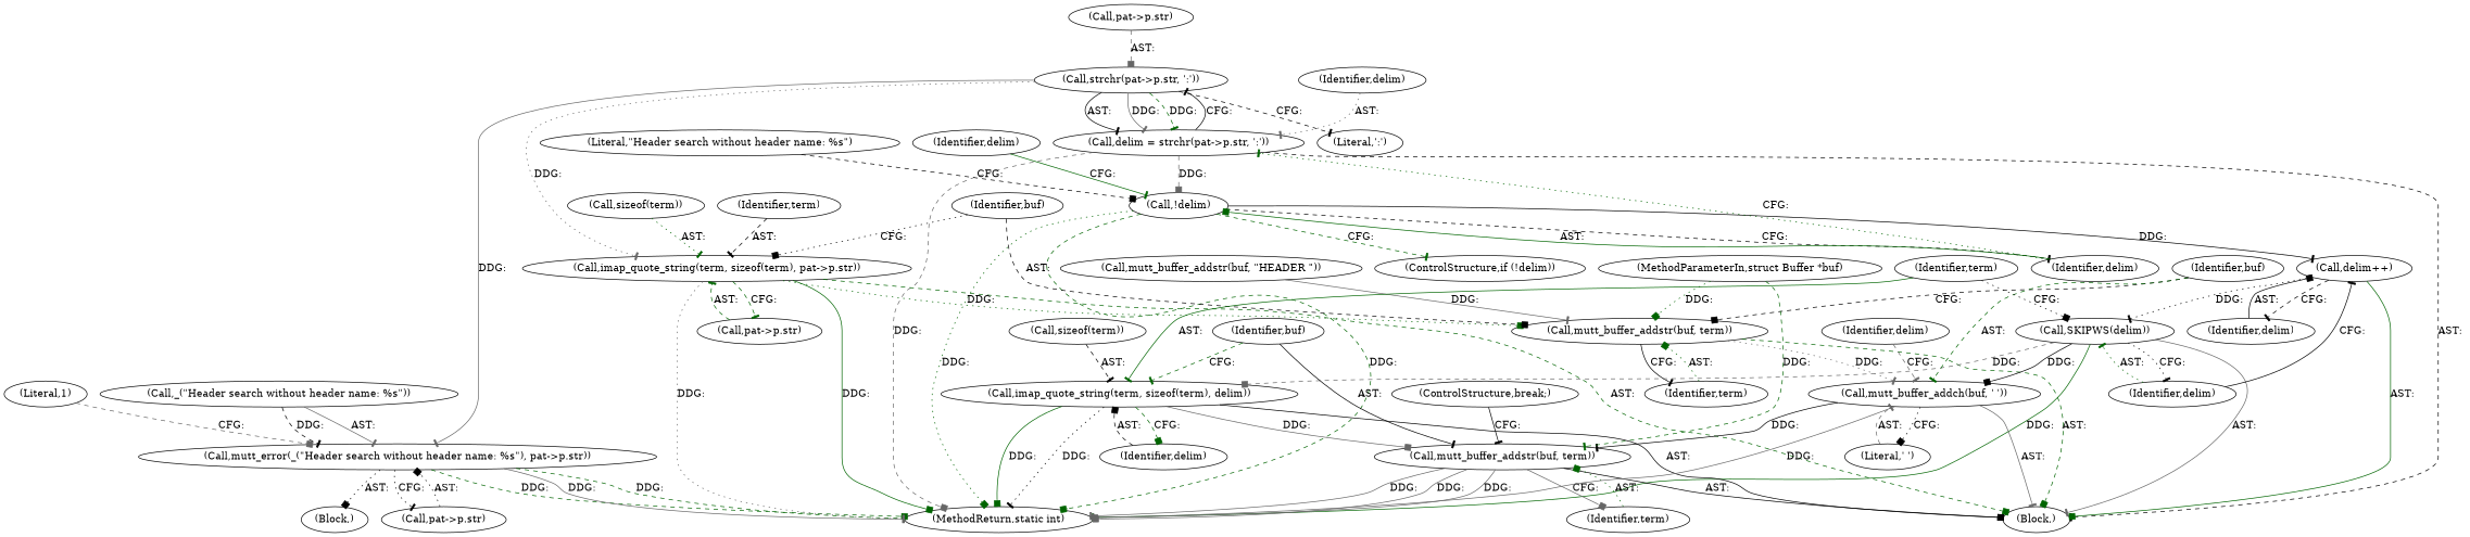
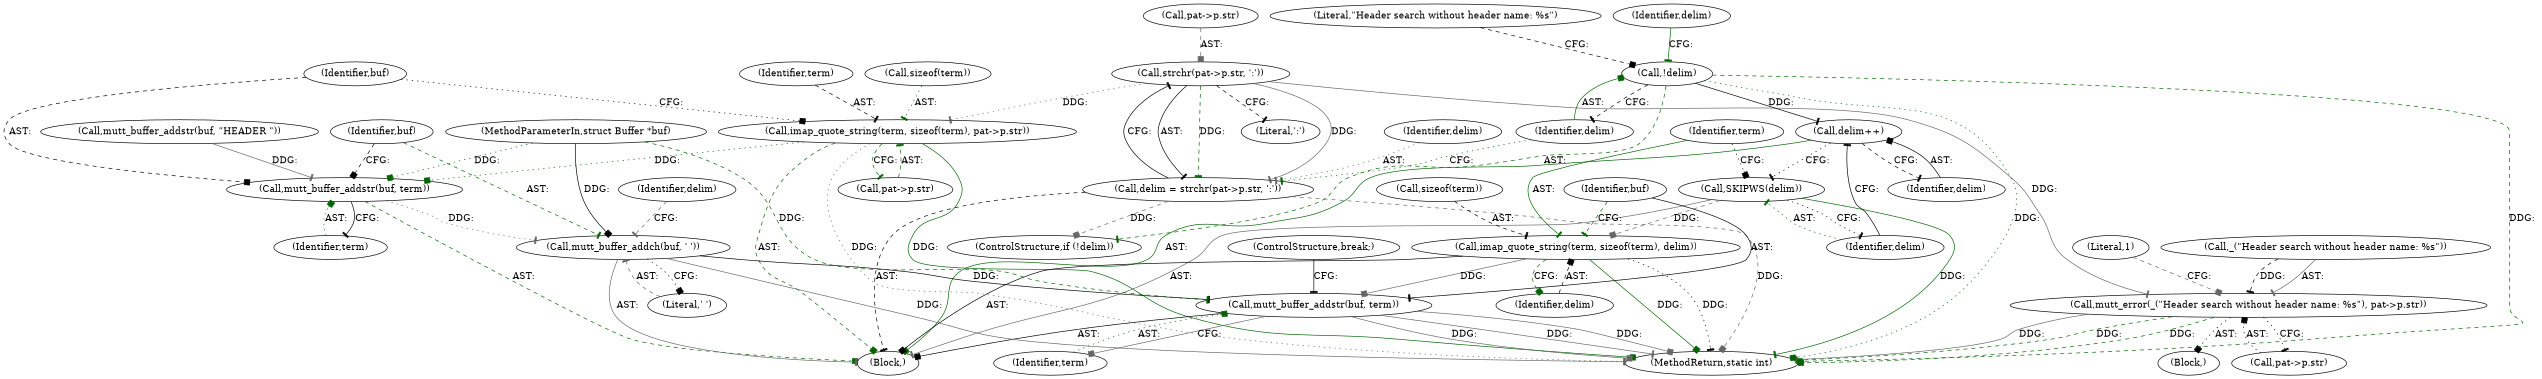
  digraph {
    edge [arrowhead=tee color=black style=solid]
    n1 [label="(Call,strchr(pat->p.str, ':'))"]
    n2 [label="(Call,delim = strchr(pat->p.str, ':'))"]
    n3 [label="(Call,mutt_error(_(\"Header search without header name: %s\"), pat->p.str))"]
    n4 [label="(Call,imap_quote_string(term, sizeof(term), pat->p.str))"]
    n5 [label="(Literal,':')"]
    n6 [label="(Call,!delim)"]
    n7 [label="(Block,)"]
    n8 [label="(MethodReturn,static int)"]
    n9 [label="(Call,pat->p.str)"]
    n10 [label="(Block,)"]
    n11 [label="(Call,mutt_buffer_addstr(buf, term))"]
    n12 [label="(Call,pat->p.str)"]
    n13 [label="(Call,delim++)"]
    n14 [label="(ControlStructure,if (!delim))"]
    n15 [label="(Identifier,delim)"]
    n16 [label="(Call,SKIPWS(delim))"]
    n17 [label="(Identifier,delim)"]
    n18 [label="(Call,imap_quote_string(term, sizeof(term), delim))"]
    n19 [label="(Identifier,delim)"]
    n20 [label="(Call,mutt_buffer_addstr(buf, term))"]
    n21 [label="(Identifier,delim)"]
    n22 [label="(Identifier,term)"]
    n23 [label="(Call,mutt_buffer_addch(buf, ' '))"]
    n24 [label="(Identifier,term)"]
    n25 [label="(Literal,' ')"]
    n26 [label="(Identifier,buf)"]
    n27 [label="(Literal,1)"]
    n28 [label="(Call,mutt_buffer_addstr(buf, \"HEADER \"))"]
    n29 [label="(Identifier,delim)"]
    n30 [label="(Identifier,buf)"]
    n31 [label="(Literal,\"Header search without header name: %s\")"]
    n32 [label="(ControlStructure,break;)"]
    n33 [label="(Identifier,delim)"]
    n34 [label="(Call,_(\"Header search without header name: %s\"))"]
    n35 [label="(Call,sizeof(term))"]
    n36 [label="(Identifier,buf)"]
    n37 [label="(Identifier,term)"]
    n38 [label="(Call,sizeof(term))"]
    n39 [label="(Identifier,delim)"]
    n40 [label="(MethodParameterIn,struct Buffer *buf)"]
    n41 [label="(Identifier,term)"]
    n42 [label="(Call,pat->p.str)"]
    n1 -> n2 [label="AST: "]
    n1 -> n2 [color=gray40 label="DDG: "]
    n1 -> n2 [color=darkgreen label="DDG: " style=dashed]
    n1 -> n3 [color=gray40 label="DDG: "]
    n1 -> n4 [color=gray40 label="DDG: " style=dotted]
    n1 -> n5 [label="CFG: " style=dashed]
    n2 -> n1 [label="CFG: "]
-   n2 -> n6 [arrowhead=box color=gray40 label="DDG: " style=dashed]
+   n2 -> n14 [arrowhead=box color=gray40 label="DDG: " style=dashed]
    n2 -> n7 [label="AST: " style=dashed]
    n2 -> n8 [arrowhead=box color=gray40 label="DDG: " style=dashed]
    n3 -> n8 [color=darkgreen label="DDG: " style=dashed]
    n3 -> n8 [arrowhead=box color=darkgreen label="DDG: " style=dashed]
    n3 -> n8 [color=gray40 label="DDG: "]
    n3 -> n9 [label="CFG: " style=dotted]
    n3 -> n10 [arrowhead=box label="AST: " style=dotted]
    n4 -> n7 [arrowhead=box color=darkgreen label="AST: " style=dashed]
    n4 -> n8 [arrowhead=box color=darkgreen label="DDG: "]
    n4 -> n8 [color=gray40 label="DDG: " style=dotted]
    n4 -> n11 [arrowhead=box color=darkgreen label="DDG: " style=dotted]
    n4 -> n12 [color=darkgreen label="CFG: " style=dashed]
    n6 -> n8 [arrowhead=box color=darkgreen label="DDG: " style=dotted]
    n6 -> n8 [arrowhead=box color=darkgreen label="DDG: " style=dashed]
    n6 -> n13 [label="DDG: "]
-   n6 -> n14 [color=darkgreen label="CFG: " style=dashed]
+   n6 -> n14 [color=darkgreen label="AST: " style=dashed]
    n6 -> n15 [label="CFG: " style=dashed]
    n9 -> n3 [arrowhead=box label="AST: " style=dotted]
    n11 -> n7 [arrowhead=box color=darkgreen label="AST: " style=dashed]
    n11 -> n23 [color=gray40 label="DDG: " style=dotted]
    n11 -> n24 [label="CFG: "]
    n12 -> n4 [color=darkgreen label="AST: " style=dashed]
    n13 -> n7 [arrowhead=box color=darkgreen label="AST: "]
-   n13 -> n16 [label="DDG: " style=dotted]
+   n13 -> n16 [label="CFG: " style=dotted]
    n13 -> n17 [label="CFG: " style=dashed]
    n15 -> n2 [color=darkgreen label="CFG: " style=dotted]
    n15 -> n6 [arrowhead=box color=darkgreen label="AST: "]
    n16 -> n7 [color=gray40 label="AST: "]
    n16 -> n8 [color=darkgreen label="DDG: "]
    n16 -> n18 [arrowhead=box color=gray40 label="DDG: " style=dashed]
    n16 -> n19 [label="CFG: " style=dotted]
    n17 -> n13 [arrowhead=box label="AST: "]
    n18 -> n7 [arrowhead=box label="AST: "]
    n18 -> n8 [arrowhead=box color=darkgreen label="DDG: "]
    n18 -> n8 [label="DDG: " style=dotted]
    n18 -> n20 [arrowhead=box color=gray40 label="DDG: "]
    n18 -> n21 [arrowhead=box color=darkgreen label="CFG: " style=dashed]
    n19 -> n13 [label="CFG: "]
    n19 -> n16 [color=darkgreen label="AST: " style=dotted]
    n20 -> n7 [arrowhead=box label="AST: "]
    n20 -> n8 [arrowhead=box color=gray40 label="DDG: "]
    n20 -> n8 [color=gray40 label="DDG: "]
    n20 -> n8 [arrowhead=box color=gray40 label="DDG: "]
    n20 -> n22 [arrowhead=box color=gray40 label="CFG: "]
    n21 -> n18 [arrowhead=box label="AST: " style=dashed]
    n22 -> n20 [arrowhead=box color=darkgreen label="AST: " style=dotted]
    n23 -> n7 [color=gray40 label="AST: "]
    n23 -> n8 [color=gray40 label="DDG: "]
    n23 -> n20 [label="DDG: "]
    n23 -> n25 [arrowhead=box label="CFG: " style=dotted]
    n24 -> n11 [arrowhead=box color=darkgreen label="AST: " style=dotted]
    n25 -> n23 [color=gray40 label="AST: " style=dashed]
    n26 -> n18 [color=darkgreen label="CFG: " style=dashed]
    n26 -> n20 [label="AST: "]
    n27 -> n3 [arrowhead=box color=gray40 label="CFG: " style=dashed]
    n28 -> n11 [color=gray40 label="DDG: "]
    n29 -> n23 [color=gray40 label="CFG: " style=dashed]
    n30 -> n4 [arrowhead=box label="CFG: " style=dotted]
    n30 -> n11 [arrowhead=box label="AST: " style=dashed]
    n31 -> n6 [arrowhead=box label="CFG: " style=dashed]
    n32 -> n20 [label="CFG: "]
    n33 -> n6 [color=darkgreen label="CFG: "]
    n34 -> n3 [color=gray40 label="AST: "]
    n34 -> n3 [label="DDG: " style=dashed]
    n35 -> n4 [color=darkgreen label="AST: " style=dotted]
    n36 -> n11 [arrowhead=box label="CFG: " style=dashed]
    n36 -> n23 [color=darkgreen label="AST: " style=dashed]
    n37 -> n4 [label="AST: " style=dashed]
    n38 -> n18 [label="AST: " style=dashed]
    n39 -> n2 [color=gray40 label="AST: " style=dotted]
    n40 -> n11 [arrowhead=box color=darkgreen label="DDG: " style=dotted]
    n40 -> n20 [color=darkgreen label="DDG: " style=dashed]
-   n16 -> n23 [arrowhead=box label="DDG: "]
+   n40 -> n23 [arrowhead=box label="DDG: "]
    n41 -> n16 [arrowhead=box label="CFG: " style=dotted]
    n41 -> n18 [color=darkgreen label="AST: "]
    n42 -> n1 [arrowhead=box color=gray40 label="AST: " style=dashed]
  }
